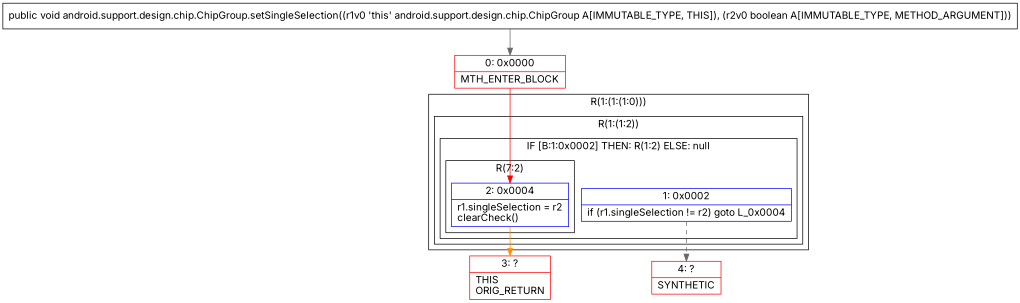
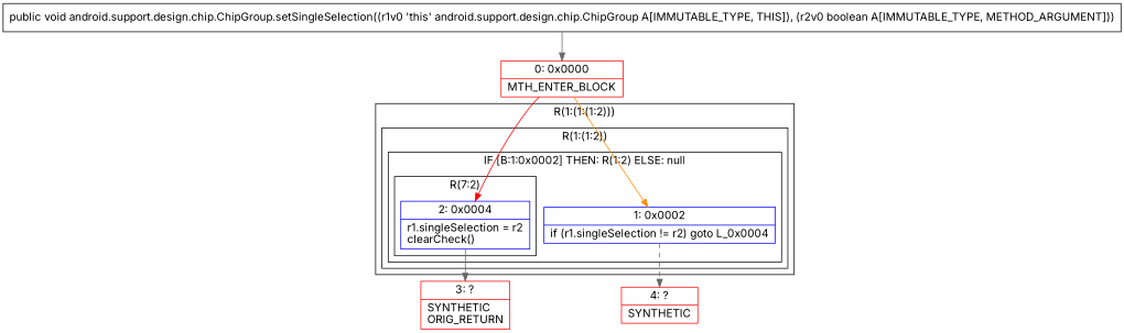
  digraph {
    fontname=Inter
    node [color=red fontname=Inter shape=record]
    edge [color=darkorange fontname=Inter]
    n1 [color=blue label="{2\:\ 0x0004|r1.singleSelection = r2\lclearCheck()\l}"]
    n2 [color=blue label="{1\:\ 0x0002|if (r1.singleSelection != r2) goto L_0x0004\l}"]
-   n3 [label="{3\:\ ?|THIS\lORIG_RETURN\l}"]
+   n3 [label="{3\:\ ?|SYNTHETIC\lORIG_RETURN\l}"]
    n4 [label="{4\:\ ?|SYNTHETIC\l}"]
    n5 [label="{0\:\ 0x0000|MTH_ENTER_BLOCK\l}"]
    n6 [label="{public void android.support.design.chip.ChipGroup.setSingleSelection((r1v0 'this' android.support.design.chip.ChipGroup A[IMMUTABLE_TYPE, THIS]), (r2v0 boolean A[IMMUTABLE_TYPE, METHOD_ARGUMENT])) }" color=""]
    subgraph cluster_1 {
-     label="R(1:(1:(1:0)))"
+     label="R(1:(1:(1:2)))"
      subgraph cluster_2 {
        label="R(1:(1:2))"
        subgraph cluster_3 {
          label="IF [B:1:0x0002] THEN: R(1:2) ELSE: null"
          n2
          subgraph cluster_4 {
            label="R(7:2)"
            n1
          }
        }
      }
    }
-   n1 -> n3
+   n1 -> n3 [color=gray40]
    n2 -> n4 [color=gray40 style=dashed]
    n5 -> n1 [color=red]
+   n5 -> n2
    n6 -> n5 [color=gray40]
  }
